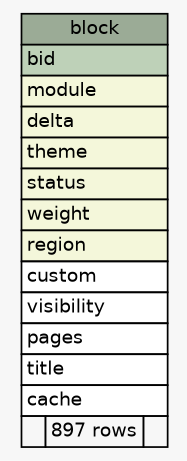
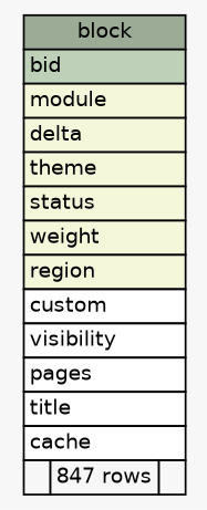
  digraph {
    bgcolor="#f7f7f7"
    fontname=Helvetica
    fontsize=11
    nodesep=0.18
    rankdir=TB
    ranksep=0.46
-   n1 [fontname=Helvetica fontsize=11 label=<     <TABLE BORDER="0" CELLBORDER="1" CELLSPACING="0" BGCOLOR="#ffffff">       <TR><TD COLSPAN="3" BGCOLOR="#9bab96" ALIGN="CENTER">block</TD></TR>       <TR><TD PORT="bid" COLSPAN="3" BGCOLOR="#bed1b8" ALIGN="LEFT">bid</TD></TR>       <TR><TD PORT="module" COLSPAN="3" BGCOLOR="#f4f7da" ALIGN="LEFT">module</TD></TR>       <TR><TD PORT="delta" COLSPAN="3" BGCOLOR="#f4f7da" ALIGN="LEFT">delta</TD></TR>       <TR><TD PORT="theme" COLSPAN="3" BGCOLOR="#f4f7da" ALIGN="LEFT">theme</TD></TR>       <TR><TD PORT="status" COLSPAN="3" BGCOLOR="#f4f7da" ALIGN="LEFT">status</TD></TR>       <TR><TD PORT="weight" COLSPAN="3" BGCOLOR="#f4f7da" ALIGN="LEFT">weight</TD></TR>       <TR><TD PORT="region" COLSPAN="3" BGCOLOR="#f4f7da" ALIGN="LEFT">region</TD></TR>       <TR><TD PORT="custom" COLSPAN="3" ALIGN="LEFT">custom</TD></TR>       <TR><TD PORT="visibility" COLSPAN="3" ALIGN="LEFT">visibility</TD></TR>       <TR><TD PORT="pages" COLSPAN="3" ALIGN="LEFT">pages</TD></TR>       <TR><TD PORT="title" COLSPAN="3" ALIGN="LEFT">title</TD></TR>       <TR><TD PORT="cache" COLSPAN="3" ALIGN="LEFT">cache</TD></TR>       <TR><TD ALIGN="LEFT" BGCOLOR="#f7f7f7">  </TD><TD ALIGN="RIGHT" BGCOLOR="#f7f7f7">897 rows</TD><TD ALIGN="RIGHT" BGCOLOR="#f7f7f7">  </TD></TR>     </TABLE>> shape=plaintext]
+   n1 [fontname=Helvetica fontsize=11 label=<     <TABLE BORDER="0" CELLBORDER="1" CELLSPACING="0" BGCOLOR="#ffffff">       <TR><TD COLSPAN="3" BGCOLOR="#9bab96" ALIGN="CENTER">block</TD></TR>       <TR><TD PORT="bid" COLSPAN="3" BGCOLOR="#bed1b8" ALIGN="LEFT">bid</TD></TR>       <TR><TD PORT="module" COLSPAN="3" BGCOLOR="#f4f7da" ALIGN="LEFT">module</TD></TR>       <TR><TD PORT="delta" COLSPAN="3" BGCOLOR="#f4f7da" ALIGN="LEFT">delta</TD></TR>       <TR><TD PORT="theme" COLSPAN="3" BGCOLOR="#f4f7da" ALIGN="LEFT">theme</TD></TR>       <TR><TD PORT="status" COLSPAN="3" BGCOLOR="#f4f7da" ALIGN="LEFT">status</TD></TR>       <TR><TD PORT="weight" COLSPAN="3" BGCOLOR="#f4f7da" ALIGN="LEFT">weight</TD></TR>       <TR><TD PORT="region" COLSPAN="3" BGCOLOR="#f4f7da" ALIGN="LEFT">region</TD></TR>       <TR><TD PORT="custom" COLSPAN="3" ALIGN="LEFT">custom</TD></TR>       <TR><TD PORT="visibility" COLSPAN="3" ALIGN="LEFT">visibility</TD></TR>       <TR><TD PORT="pages" COLSPAN="3" ALIGN="LEFT">pages</TD></TR>       <TR><TD PORT="title" COLSPAN="3" ALIGN="LEFT">title</TD></TR>       <TR><TD PORT="cache" COLSPAN="3" ALIGN="LEFT">cache</TD></TR>       <TR><TD ALIGN="LEFT" BGCOLOR="#f7f7f7">  </TD><TD ALIGN="RIGHT" BGCOLOR="#f7f7f7">847 rows</TD><TD ALIGN="RIGHT" BGCOLOR="#f7f7f7">  </TD></TR>     </TABLE>> shape=plaintext]
  }
